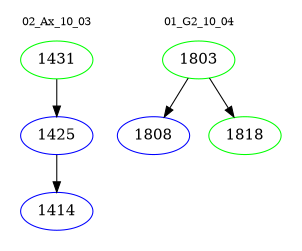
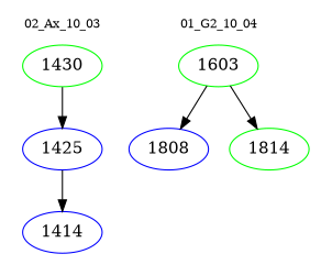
  digraph {
    node [color=green]
    edge [color=black]
-   n1 [label=1431]
+   n1 [label=1430]
    n2 [color=blue label=1425]
    n3 [color=blue label=1414]
-   n4 [label=1803]
+   n4 [label=1603]
    n5 [color=blue label=1808]
-   n6 [label=1818]
+   n6 [label=1814]
    subgraph cluster_1 {
      color=white
      fontsize=10
      label="02_Ax_10_03"
      n1
      n2
      n3
    }
    subgraph cluster_2 {
      color=white
      fontsize=10
      label="01_G2_10_04"
      n4
      n5
      n6
    }
    n1 -> n2
    n2 -> n3
    n4 -> n5
    n4 -> n6
  }
